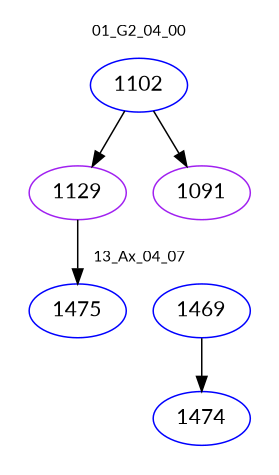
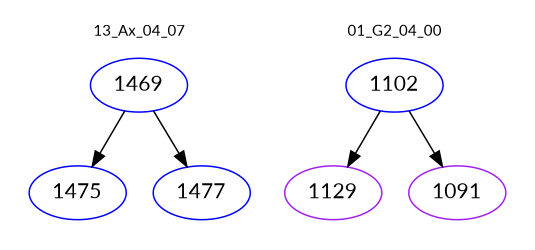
  digraph {
    fontname=Lato
    node [color=blue fontname=Lato]
    edge [color=black fontname=Lato]
    n1 [label=1469]
    n2 [label=1475]
-   n3 [label=1474]
+   n3 [label=1477]
    n4 [label=1102]
    n5 [color=purple label=1129]
    n6 [color=purple label=1091]
    subgraph cluster_1 {
      color=white
      fontsize=10
      label="13_Ax_04_07"
      n1
      n2
      n3
    }
    subgraph cluster_2 {
      color=white
      fontsize=10
      label="01_G2_04_00"
      n4
      n5
      n6
    }
-   n5 -> n2
+   n1 -> n2
    n1 -> n3
    n4 -> n5
    n4 -> n6
  }
